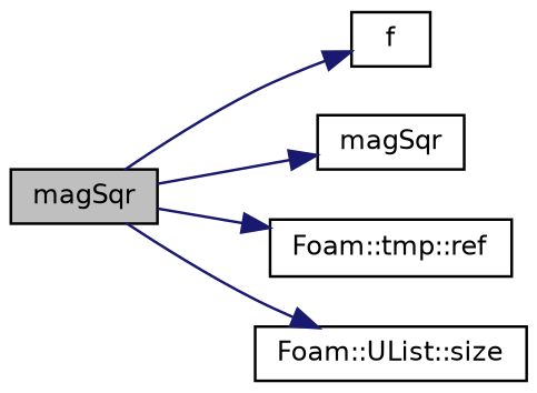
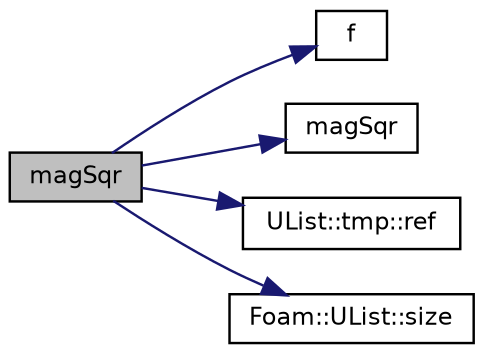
  digraph {
    rankdir=LR
    node [color=black fontname=Helvetica fontsize=10 shape=record]
    edge [color=midnightblue fontname=Helvetica fontsize=10 labelfontname=Helvetica labelfontsize=10 style=solid]
    n1 [fillcolor=grey75 fontcolor=black height=0.2 label=magSqr style=filled width=0.4]
    n2 [height=0.2 label=f width=0.4]
    n3 [height=0.2 label=magSqr width=0.4]
-   n4 [height=0.2 label="Foam::tmp::ref" width=0.4]
+   n4 [height=0.2 label="UList::tmp::ref" width=0.4]
    n5 [height=0.2 label="Foam::UList::size" width=0.4]
    n1 -> n2
    n1 -> n3
    n1 -> n4
    n1 -> n5
  }
